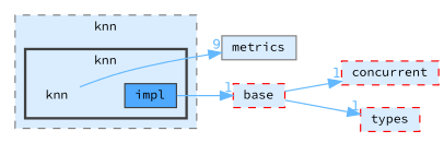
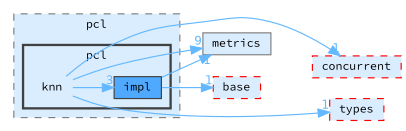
  digraph {
    compound=true
    rankdir=LR
    fontname="Source Code Pro"
    node [fontname="Source Code Pro" fontsize=10 shape=box color=red fillcolor="#daedff" style="filled,dashed"]
    edge [color=steelblue1 fontcolor=steelblue1 fontname="Source Code Pro" fontsize=10 headlabel=1 labeldistance=1.5 labelfontname=Helvetica labelfontsize=10]
    n1 [height=0.2 label=knn shape=plaintext width=0.4 color="" fillcolor="" style=""]
    n2 [color=grey25 fillcolor="#4ea9ff" height=0.2 label=impl style=filled width=0.4]
    n3 [height=0.2 label=concurrent width=0.4]
    n4 [color=grey50 height=0.2 label=metrics style=filled width=0.4]
    n5 [height=0.2 label=types width=0.4]
    n6 [height=0.2 label=base width=0.4]
    subgraph cluster_1 {
      bgcolor="#daedff"
      fontsize=10
-     label=knn
+     label=pcl
      pencolor=grey50
      style="filled,dashed"
      subgraph cluster_2 {
        bgcolor="#daedff"
        fontsize=10
        pencolor=grey25
        style="filled,bold"
        n1
        n2
      }
    }
-   n6 -> n3
+   n1 -> n2 [headlabel=3]
+   n1 -> n3
    n1 -> n4 [headlabel=9]
-   n6 -> n5
+   n1 -> n5
+   n2 -> n4
    n2 -> n6
  }
